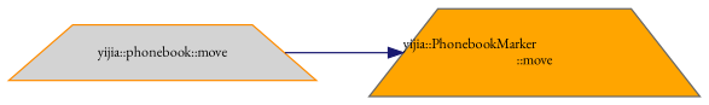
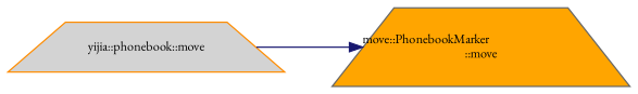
  digraph {
    rankdir=RL
    fontname="EB Garamond"
    node [fontname="EB Garamond" fontsize=10 shape=trapezium style=filled]
-   n1 [color=gray40 fillcolor=orange fontcolor=black height=0.2 label="yijia::PhonebookMarker\l::move" width=0.4]
+   n1 [color=gray40 fillcolor=orange fontcolor=black height=0.2 label="move::PhonebookMarker\l::move" width=0.4]
    n2 [color=darkorange fillcolor=lightgrey height=0.2 label="yijia::phonebook::move" width=0.4]
    n1 -> n2 [color=midnightblue dir=back fontname="EB Garamond" fontsize=10 labelfontname=Helvetica labelfontsize=10 style=solid]
  }
